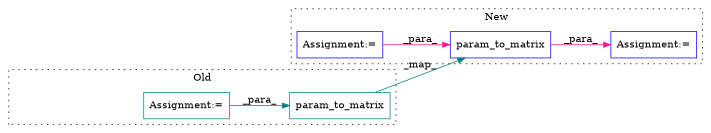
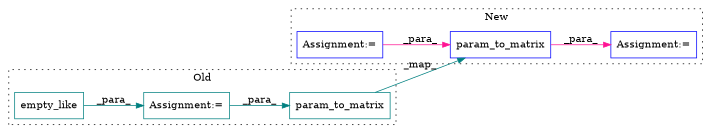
  digraph {
    rankdir=LR
    node [a=32 l="16,1" shape=box color=teal]
    edge [color=teal]
    n1 [label=param_to_matrix s="2837,2875"]
+   n2 [l="11,1" label=empty_like s="2811,2830"]
    n3 [a=7 l=1 label="Assignment:=" s=2804]
    n4 [label=param_to_matrix s="2883,2914" color=blue]
    n5 [a=7 l=14 label="Assignment:=" s=1381 color=blue]
    n6 [a=7 l=1 label="Assignment:=" s=2882 color=blue]
    subgraph cluster_1 {
      label=Old
      style=dotted
      n1
+     n2
      n3
    }
    subgraph cluster_2 {
      label=New
      style=dotted
      n4
      n5
      n6
    }
    n1 -> n4 [label=_map_]
+   n2 -> n3 [label=_para_]
    n3 -> n1 [label=_para_]
    n4 -> n6 [label=_para_ color=deeppink]
    n5 -> n4 [label=_para_ color=deeppink]
  }
